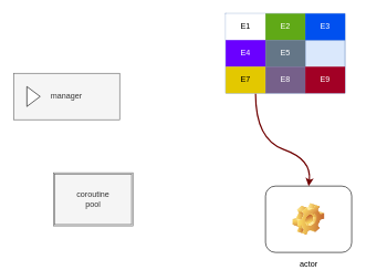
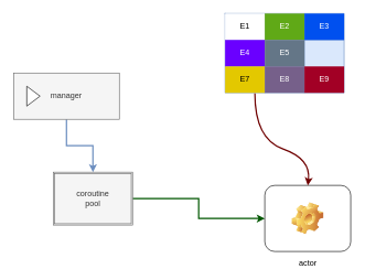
  <mxCell id="0" />
  <mxCell id="1" parent="0" />
+ <mxCell id="2" style="edgeStyle=orthogonalEdgeStyle;rounded=0;orthogonalLoop=1;jettySize=auto;html=1;exitX=0.5;exitY=1;exitDx=0;exitDy=0;strokeWidth=2;fillColor=#dae8fc;strokeColor=#6c8ebf;" edge="1" parent="1" source="3" target="7"><mxGeometry relative="1" as="geometry" /></mxCell>
  <mxCell id="3" value="manager" style="html=1;whiteSpace=wrap;container=1;recursiveResize=0;collapsible=0;fillColor=#f5f5f5;strokeColor=#666666;fontColor=#333333;" vertex="1" parent="1"><mxGeometry x="20" y="110" width="160" height="70" as="geometry" /></mxCell>
  <mxCell id="4" value="" style="triangle;html=1;whiteSpace=wrap;" vertex="1" parent="3"><mxGeometry x="20" y="20" width="20" height="30" as="geometry" /></mxCell>
  <mxCell id="5" style="edgeStyle=orthogonalEdgeStyle;rounded=0;orthogonalLoop=1;jettySize=auto;html=1;exitX=0.5;exitY=1;exitDx=0;exitDy=0;" edge="1" parent="1" source="3" target="3"><mxGeometry relative="1" as="geometry" /></mxCell>
+ <mxCell id="6" style="edgeStyle=orthogonalEdgeStyle;rounded=0;orthogonalLoop=1;jettySize=auto;html=1;exitX=1;exitY=0.5;exitDx=0;exitDy=0;entryX=0;entryY=0.5;entryDx=0;entryDy=0;strokeWidth=2;fillColor=#008a00;strokeColor=#005700;" edge="1" parent="1" source="7" target="20"><mxGeometry relative="1" as="geometry" /></mxCell>
  <mxCell id="7" value="coroutine&lt;br&gt;pool" style="shape=ext;double=1;rounded=0;whiteSpace=wrap;html=1;fillColor=#f5f5f5;strokeColor=#666666;fontColor=#333333;" vertex="1" parent="1"><mxGeometry x="80" y="260" width="120" height="80" as="geometry" /></mxCell>
  <mxCell id="8" value="" style="shape=table;html=1;whiteSpace=wrap;startSize=0;container=1;collapsible=0;childLayout=tableLayout;fillColor=#dae8fc;strokeColor=#6c8ebf;" vertex="1" parent="1"><mxGeometry x="340" y="20" width="180" height="120" as="geometry" /></mxCell>
  <mxCell id="9" value="" style="shape=partialRectangle;html=1;whiteSpace=wrap;collapsible=0;dropTarget=0;pointerEvents=0;fillColor=none;top=0;left=0;bottom=0;right=0;points=[[0,0.5],[1,0.5]];portConstraint=eastwest;" vertex="1" parent="8"><mxGeometry width="180" height="40" as="geometry" /></mxCell>
  <mxCell id="10" value="E1" style="shape=partialRectangle;html=1;whiteSpace=wrap;connectable=0;top=0;left=0;bottom=0;right=0;overflow=hidden;" vertex="1" parent="9"><mxGeometry width="60" height="40" as="geometry" /></mxCell>
  <mxCell id="11" value="E2" style="shape=partialRectangle;html=1;whiteSpace=wrap;connectable=0;fillColor=#60a917;top=0;left=0;bottom=0;right=0;overflow=hidden;strokeColor=#2D7600;fontColor=#ffffff;" vertex="1" parent="9"><mxGeometry x="60" width="60" height="40" as="geometry" /></mxCell>
  <mxCell id="12" value="E3" style="shape=partialRectangle;html=1;whiteSpace=wrap;connectable=0;fillColor=#0050ef;top=0;left=0;bottom=0;right=0;overflow=hidden;strokeColor=#001DBC;fontColor=#ffffff;" vertex="1" parent="9"><mxGeometry x="120" width="60" height="40" as="geometry" /></mxCell>
  <mxCell id="13" value="" style="shape=partialRectangle;html=1;whiteSpace=wrap;collapsible=0;dropTarget=0;pointerEvents=0;fillColor=none;top=0;left=0;bottom=0;right=0;points=[[0,0.5],[1,0.5]];portConstraint=eastwest;" vertex="1" parent="8"><mxGeometry y="40" width="180" height="40" as="geometry" /></mxCell>
  <mxCell id="14" value="E4" style="shape=partialRectangle;html=1;whiteSpace=wrap;connectable=0;fillColor=#6a00ff;top=0;left=0;bottom=0;right=0;overflow=hidden;strokeColor=#3700CC;fontColor=#ffffff;" vertex="1" parent="13"><mxGeometry width="60" height="40" as="geometry" /></mxCell>
  <mxCell id="15" value="E5" style="shape=partialRectangle;html=1;whiteSpace=wrap;connectable=0;fillColor=#647687;top=0;left=0;bottom=0;right=0;overflow=hidden;strokeColor=#314354;fontColor=#ffffff;" vertex="1" parent="13"><mxGeometry x="60" width="60" height="40" as="geometry" /></mxCell>
  <mxCell id="16" value="" style="shape=partialRectangle;html=1;whiteSpace=wrap;collapsible=0;dropTarget=0;pointerEvents=0;fillColor=none;top=0;left=0;bottom=0;right=0;points=[[0,0.5],[1,0.5]];portConstraint=eastwest;" vertex="1" parent="8"><mxGeometry y="80" width="180" height="40" as="geometry" /></mxCell>
  <mxCell id="17" value="E7" style="shape=partialRectangle;html=1;whiteSpace=wrap;connectable=0;fillColor=#e3c800;top=0;left=0;bottom=0;right=0;overflow=hidden;strokeColor=#B09500;fontColor=#000000;" vertex="1" parent="16"><mxGeometry width="60" height="40" as="geometry" /></mxCell>
  <mxCell id="18" value="E8" style="shape=partialRectangle;html=1;whiteSpace=wrap;connectable=0;fillColor=#76608a;top=0;left=0;bottom=0;right=0;overflow=hidden;strokeColor=#432D57;fontColor=#ffffff;" vertex="1" parent="16"><mxGeometry x="60" width="60" height="40" as="geometry" /></mxCell>
  <mxCell id="19" value="E9" style="shape=partialRectangle;html=1;whiteSpace=wrap;connectable=0;fillColor=#a20025;top=0;left=0;bottom=0;right=0;overflow=hidden;strokeColor=#6F0000;fontColor=#ffffff;" vertex="1" parent="16"><mxGeometry x="120" width="60" height="40" as="geometry" /></mxCell>
  <mxCell id="20" value="actor" style="icon;html=1;image=img/clipart/Gear_128x128.png" vertex="1" parent="1"><mxGeometry x="400" y="280" width="130" height="100" as="geometry" /></mxCell>
  <mxCell id="21" value="" style="curved=1;endArrow=classic;html=1;strokeWidth=2;entryX=0.5;entryY=0;entryDx=0;entryDy=0;exitX=0.25;exitY=1.025;exitDx=0;exitDy=0;exitPerimeter=0;fillColor=#a20025;strokeColor=#6F0000;" edge="1" parent="1" source="16" target="20"><mxGeometry width="50" height="50" relative="1" as="geometry"><mxPoint x="290" y="350" as="sourcePoint" /><mxPoint x="340" y="300" as="targetPoint" /><Array as="points"><mxPoint x="385" y="210" /><mxPoint x="470" y="240" /></Array></mxGeometry></mxCell>
